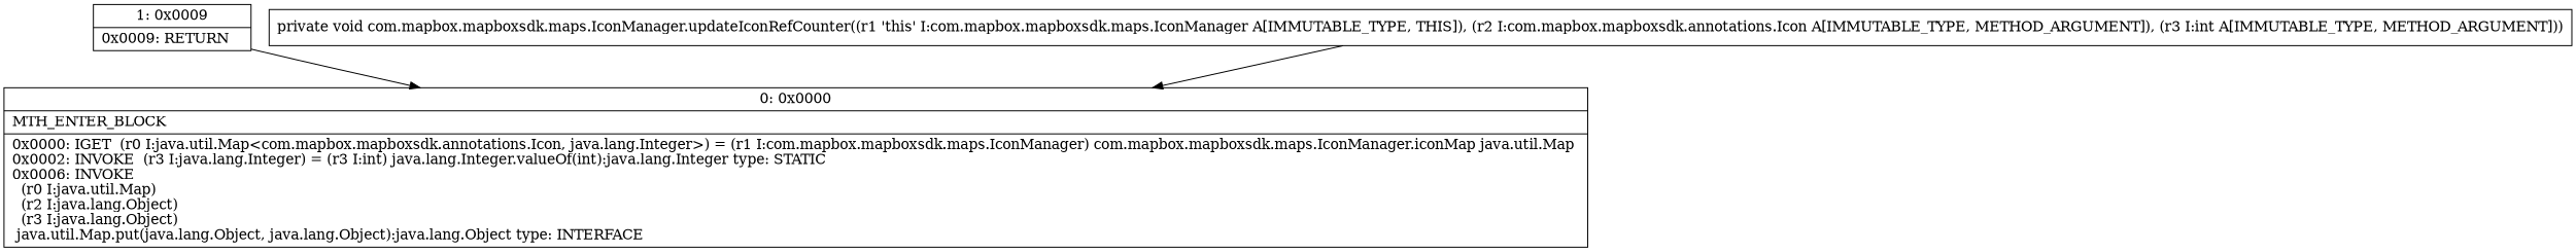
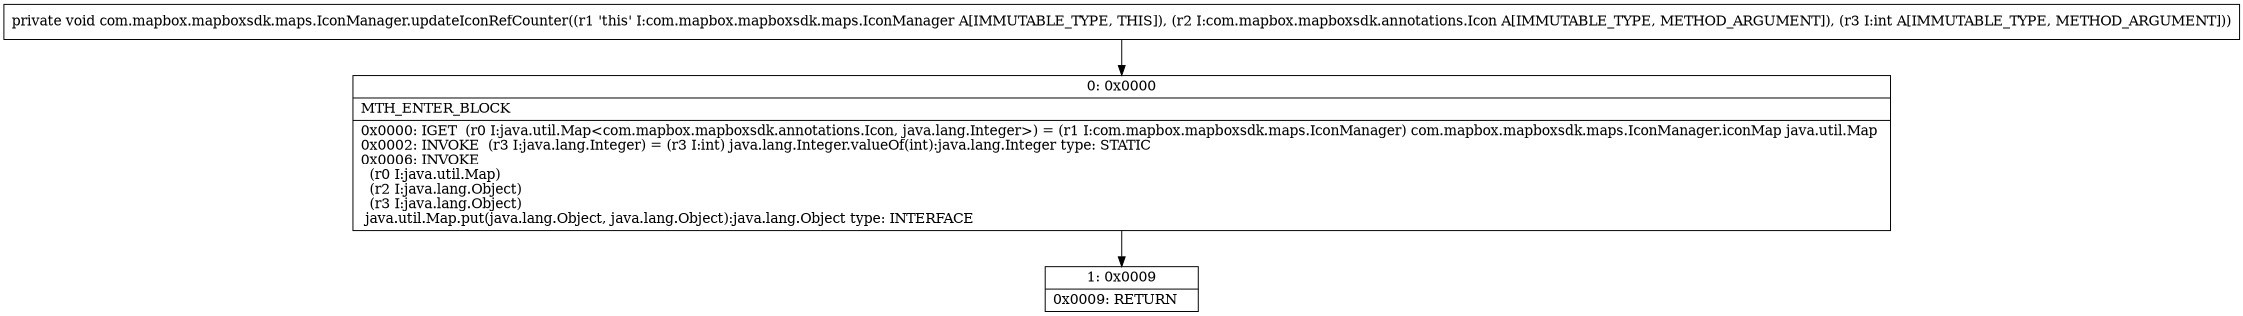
  digraph {
    node [shape=record]
    n1 [label="{0\:\ 0x0000|MTH_ENTER_BLOCK\l|0x0000: IGET  (r0 I:java.util.Map\<com.mapbox.mapboxsdk.annotations.Icon, java.lang.Integer\>) = (r1 I:com.mapbox.mapboxsdk.maps.IconManager) com.mapbox.mapboxsdk.maps.IconManager.iconMap java.util.Map \l0x0002: INVOKE  (r3 I:java.lang.Integer) = (r3 I:int) java.lang.Integer.valueOf(int):java.lang.Integer type: STATIC \l0x0006: INVOKE  \l  (r0 I:java.util.Map)\l  (r2 I:java.lang.Object)\l  (r3 I:java.lang.Object)\l java.util.Map.put(java.lang.Object, java.lang.Object):java.lang.Object type: INTERFACE \l}"]
    n2 [label="{1\:\ 0x0009|0x0009: RETURN   \l}"]
    n3 [label="{private void com.mapbox.mapboxsdk.maps.IconManager.updateIconRefCounter((r1 'this' I:com.mapbox.mapboxsdk.maps.IconManager A[IMMUTABLE_TYPE, THIS]), (r2 I:com.mapbox.mapboxsdk.annotations.Icon A[IMMUTABLE_TYPE, METHOD_ARGUMENT]), (r3 I:int A[IMMUTABLE_TYPE, METHOD_ARGUMENT])) }"]
-   n2 -> n1
+   n1 -> n2
    n3 -> n1
  }
